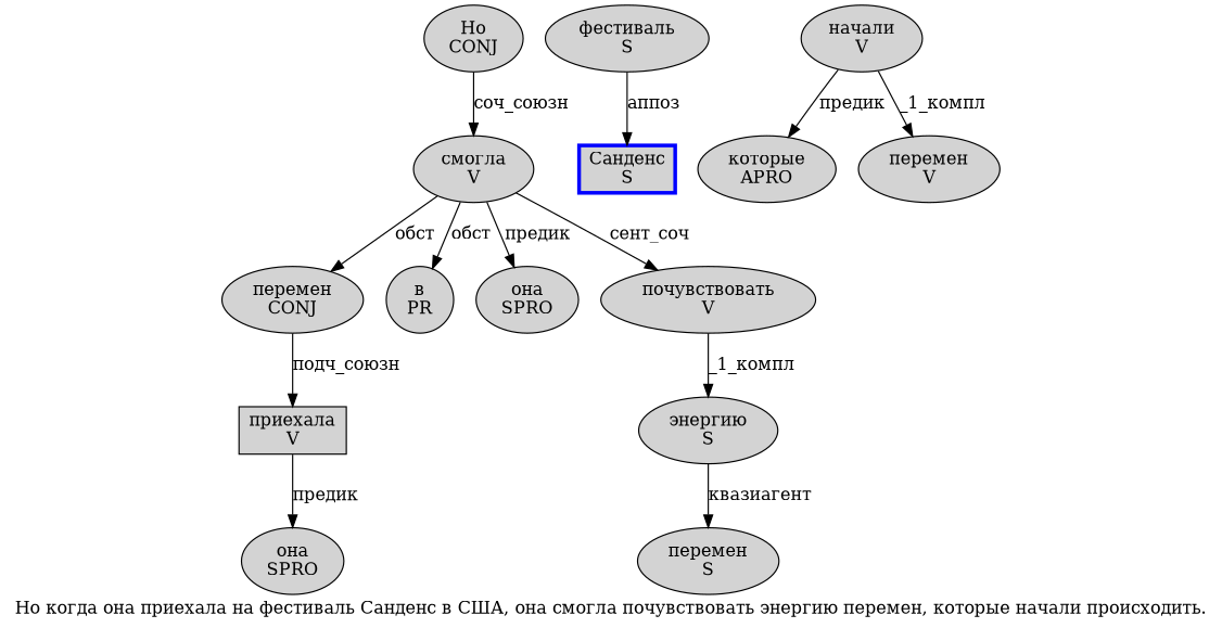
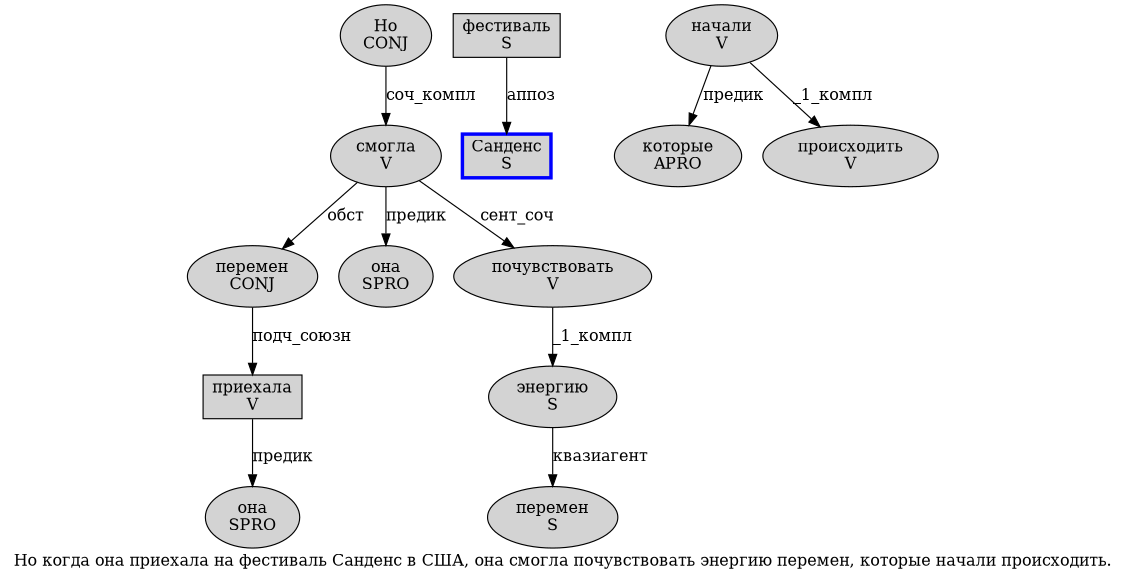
  digraph {
    label="Но когда она приехала на фестиваль Санденс в США, она смогла почувствовать энергию перемен, которые начали происходить."
    node [fillcolor=lightgray penwidth=1 shape=ellipse style=filled]
    n1 [label="Но\nCONJ"]
    n2 [label="смогла\nV"]
    n3 [label="перемен\nCONJ"]
-   n4 [label="в\nPR"]
    n5 [label="она\nSPRO"]
    n6 [label="почувствовать\nV"]
    n7 [label="приехала\nV" shape=box]
    n8 [label="она\nSPRO"]
-   n9 [label="фестиваль\nS"]
+   n9 [label="фестиваль\nS" shape=box]
    n10 [color=blue label="Санденс\nS" penwidth=3 shape=box]
    n11 [label="энергию\nS"]
    n12 [label="начали\nV"]
    n13 [label="которые\nAPRO"]
-   n14 [label="перемен\nV"]
+   n14 [label="происходить\nV"]
    n15 [label="перемен\nS"]
-   n1 -> n2 [label="соч_союзн"]
+   n1 -> n2 [label="соч_компл"]
    n2 -> n3 [label="обст"]
-   n2 -> n4 [label="обст"]
    n2 -> n5 [label="предик"]
    n2 -> n6 [label="сент_соч"]
    n3 -> n7 [label="подч_союзн"]
    n6 -> n11 [label="_1_компл"]
    n7 -> n8 [label="предик"]
    n9 -> n10 [label="аппоз"]
    n11 -> n15 [label="квазиагент"]
    n12 -> n13 [label="предик"]
    n12 -> n14 [label="_1_компл"]
  }
